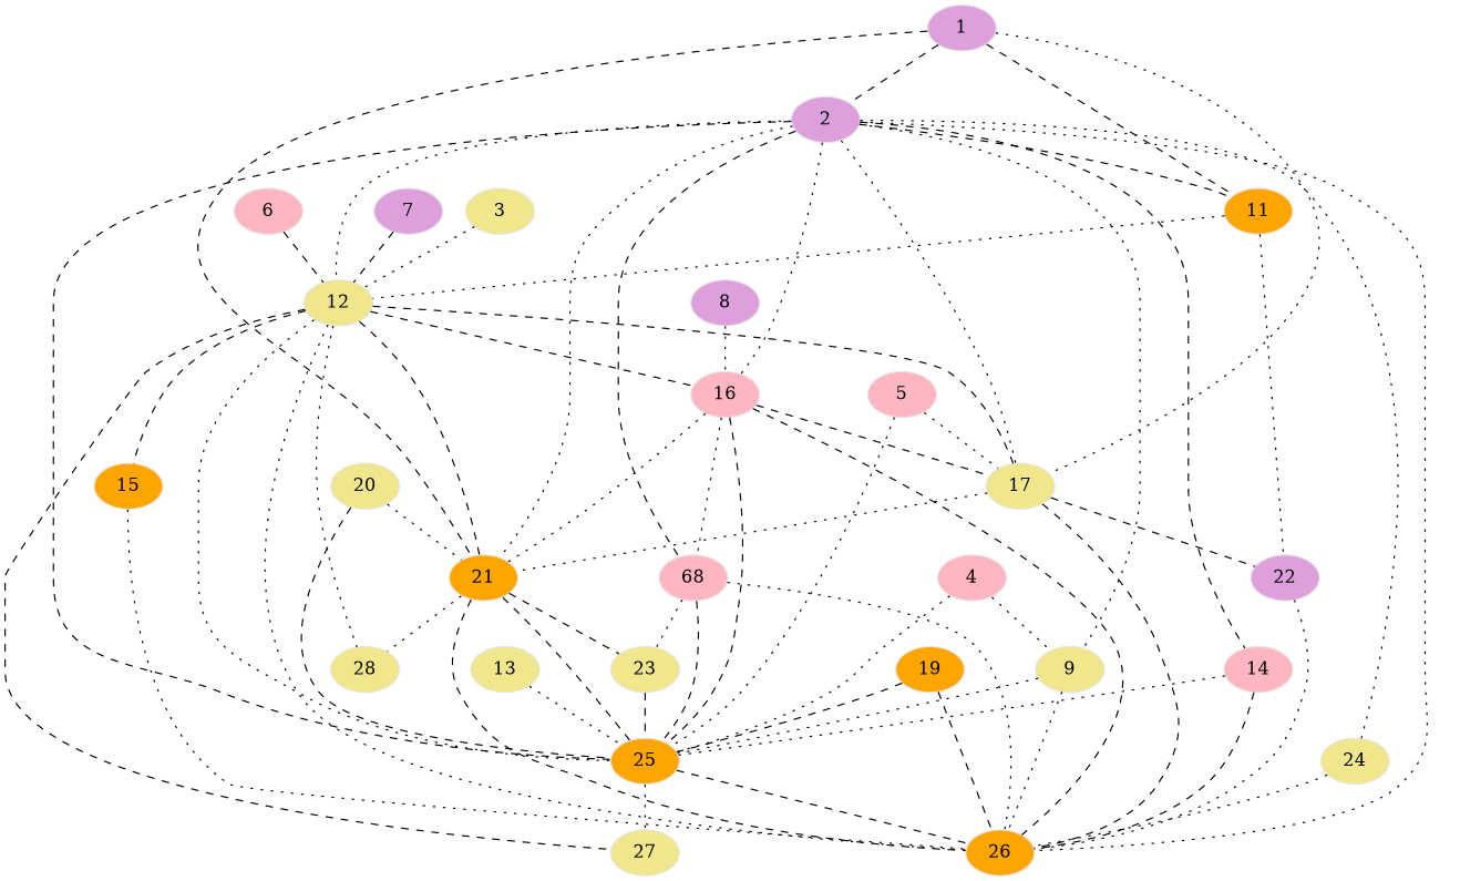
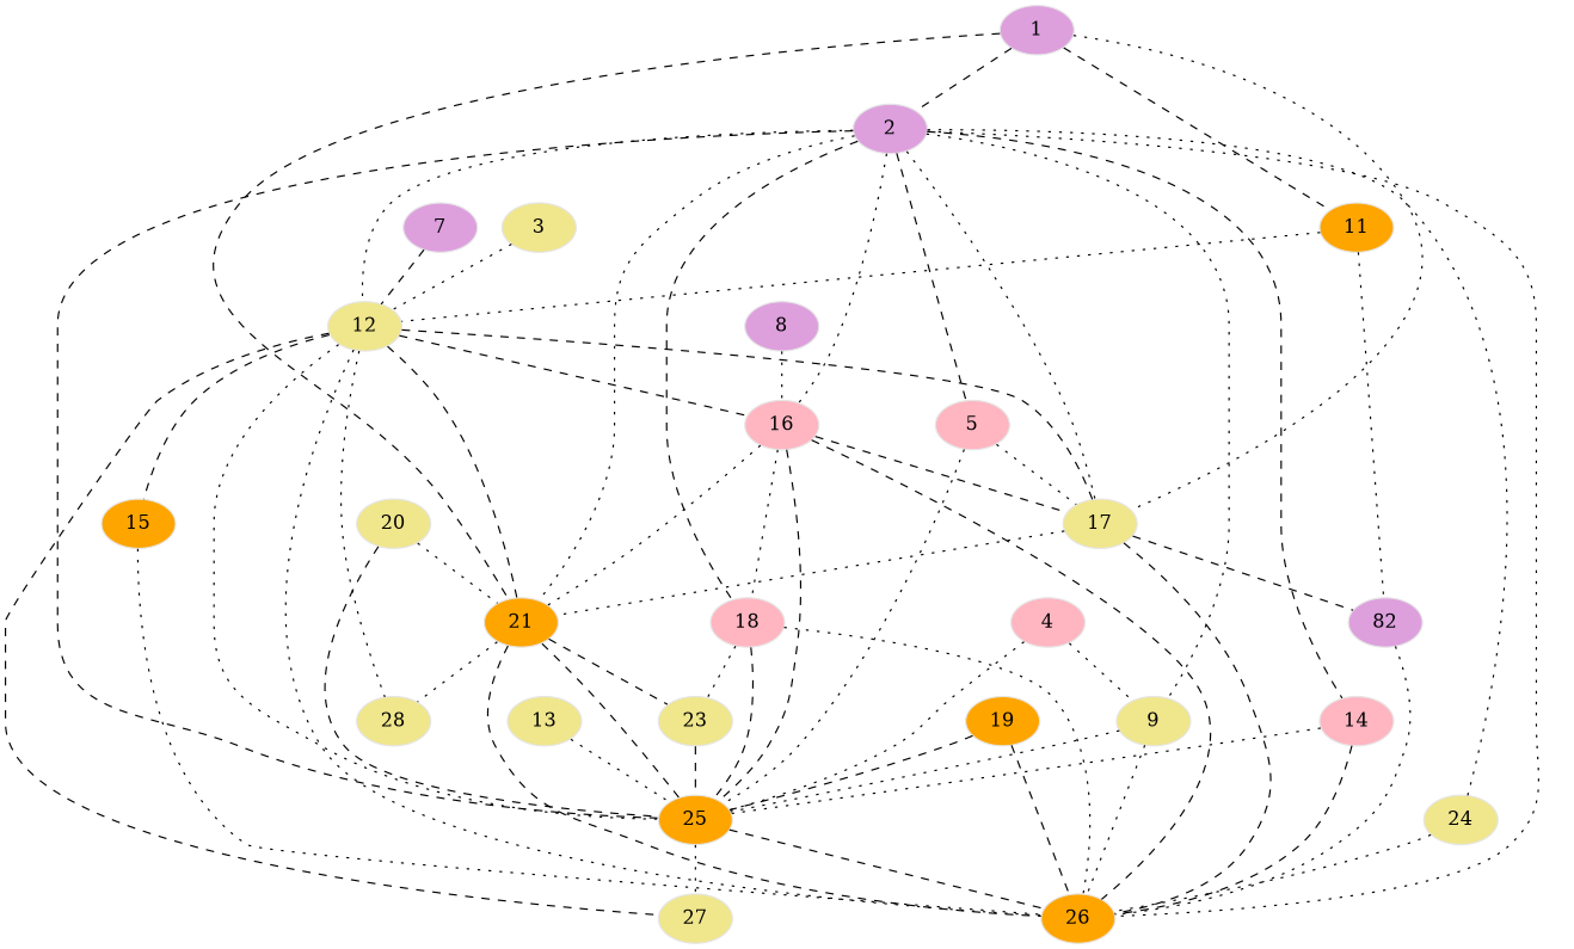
  graph {
    node [color=gray90 fillcolor=khaki style=filled]
    edge [style=dotted weight=1.0]
    1 [fillcolor=plum]
    2 [fillcolor=plum]
    11 [fillcolor=orange]
    17
    21 [fillcolor=orange]
    9
    12
    14 [fillcolor=lightpink]
    16 [fillcolor=lightpink]
-   18 [fillcolor=lightpink label=68]
+   18 [fillcolor=lightpink]
    24
    25 [fillcolor=orange]
    26 [fillcolor=orange]
-   22 [fillcolor=plum]
+   22 [fillcolor=plum label=82]
    28
    23
    15 [fillcolor=orange]
    27
    3
    4 [fillcolor=lightpink]
    5 [fillcolor=lightpink]
-   6 [fillcolor=lightpink]
    7 [fillcolor=plum]
    8 [fillcolor=plum]
    13
    19 [fillcolor=orange]
    20
    1 -- 2 [style=dashed]
    1 -- 11 [style=dashed]
    1 -- 17
    1 -- 21 [style=dashed]
-   2 -- 11 [style=dashed]
+   2 -- 5 [style=dashed]
    2 -- 17
    2 -- 21
    2 -- 9
    2 -- 12 [weight=3.0]
    2 -- 14 [style=dashed]
    2 -- 16
    2 -- 18 [style=dashed]
    2 -- 24
    2 -- 25 [style=dashed weight=3.0]
    2 -- 26 [weight=2.0]
    11 -- 12
    11 -- 22
    17 -- 21
    17 -- 26 [style=dashed weight=2.0]
    17 -- 22 [style=dashed]
    21 -- 25 [style=dashed weight=2.0]
    21 -- 26 [style=dashed weight=2.0]
    21 -- 28
    21 -- 23 [style=dashed weight=2.0]
    9 -- 25
    9 -- 26 [weight=2.0]
    12 -- 17 [style=dashed weight=2.0]
    12 -- 21 [style=dashed weight=3.0]
    12 -- 16 [style=dashed weight=4.0]
    12 -- 25 [weight=4.0]
    12 -- 26 [weight=5.0]
    12 -- 28
    12 -- 15 [style=dashed]
    12 -- 27 [style=dashed]
    14 -- 25
    14 -- 26 [style=dashed weight=2.0]
    16 -- 17 [style=dashed]
    16 -- 21
    16 -- 18
    16 -- 25 [style=dashed weight=2.0]
    16 -- 26 [style=dashed weight=2.0]
    18 -- 25 [style=dashed]
    18 -- 26
    18 -- 23
    24 -- 26 [weight=2.0]
    25 -- 26 [style=dashed weight=4.0]
    25 -- 27 [weight=2.0]
    22 -- 26
    23 -- 25 [style=dashed]
    15 -- 26
    3 -- 12 [weight=2.0]
    4 -- 9
    4 -- 25
    5 -- 17
    5 -- 25
-   6 -- 12 [style=dashed weight=2.0]
    7 -- 12 [style=dashed weight=2.0]
    8 -- 16 [weight=2.0]
    13 -- 25
    19 -- 25 [style=dashed]
    19 -- 26 [style=dashed]
    20 -- 21
    20 -- 25 [style=dashed]
  }
